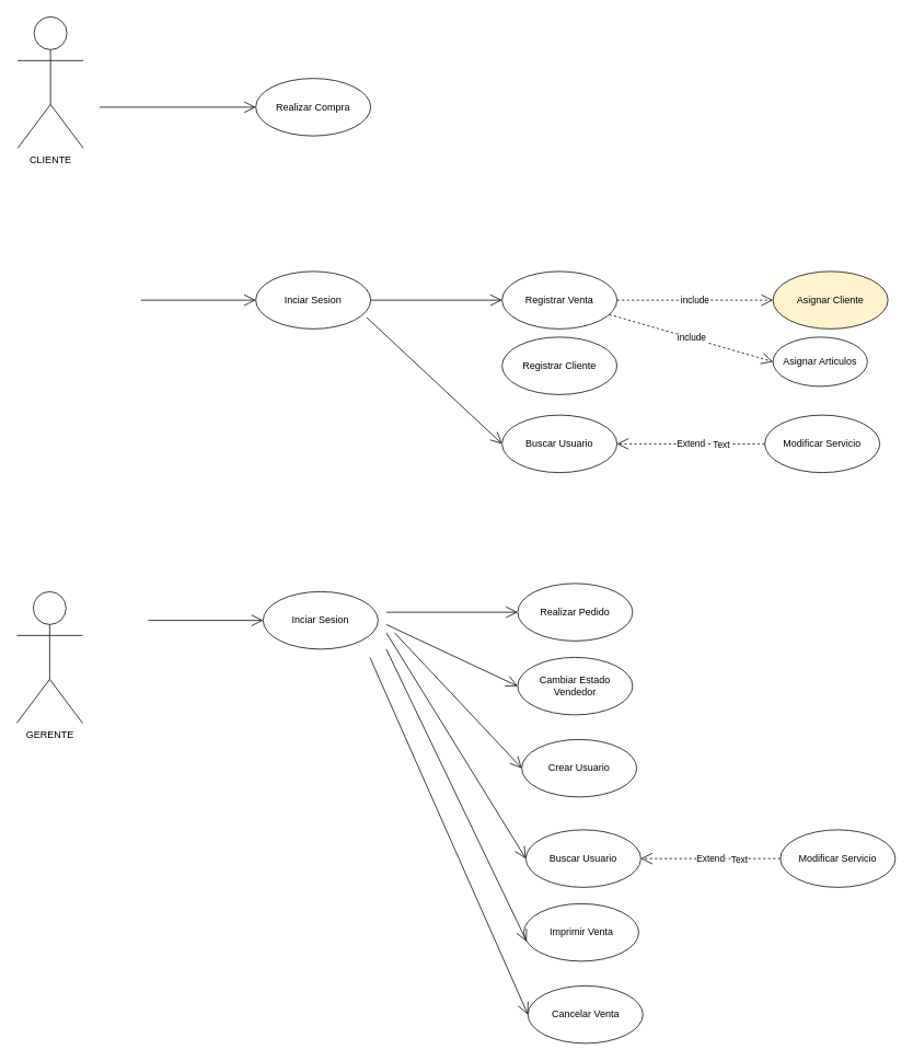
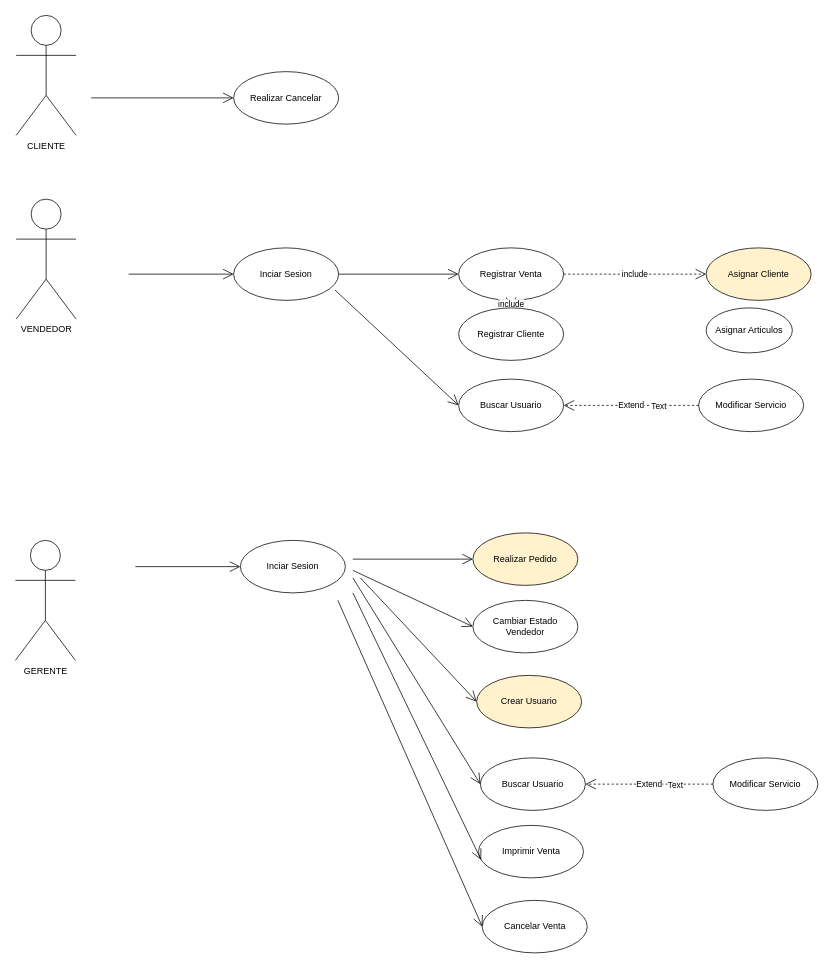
  <mxCell id="0" />
  <mxCell id="1" parent="0" />
  <mxCell id="2" value="CLIENTE" style="shape=umlActor;verticalLabelPosition=bottom;verticalAlign=top;html=1;" parent="1" vertex="1"><mxGeometry x="21" y="20" width="80" height="160" as="geometry" /></mxCell>
- <mxCell id="3" value="Realizar Compra" style="ellipse;whiteSpace=wrap;html=1;" parent="1" vertex="1"><mxGeometry x="311" y="95" width="140" height="70" as="geometry" /></mxCell>
+ <mxCell id="3" value="Realizar Cancelar" style="ellipse;whiteSpace=wrap;html=1;" parent="1" vertex="1"><mxGeometry x="311" y="95" width="140" height="70" as="geometry" /></mxCell>
  <mxCell id="4" value="" style="endArrow=open;endFill=1;endSize=12;html=1;rounded=0;entryX=0;entryY=0.5;entryDx=0;entryDy=0;" parent="1" target="3" edge="1"><mxGeometry width="160" relative="1" as="geometry"><mxPoint x="121" y="130" as="sourcePoint" /><mxPoint x="281" y="130" as="targetPoint" /></mxGeometry></mxCell>
  <mxCell id="5" value="GERENTE" style="shape=umlActor;verticalLabelPosition=bottom;verticalAlign=top;html=1;" parent="1" vertex="1"><mxGeometry x="20" y="720" width="80" height="160" as="geometry" /></mxCell>
- <mxCell id="7" value="Realizar Pedido" style="ellipse;whiteSpace=wrap;html=1;" vertex="1" parent="1"><mxGeometry x="630" y="710" width="140" height="70" as="geometry" /></mxCell>
+ <mxCell id="6" value="VENDEDOR" style="shape=umlActor;verticalLabelPosition=bottom;verticalAlign=top;html=1;" vertex="1" parent="1"><mxGeometry x="21" y="265" width="80" height="160" as="geometry" /></mxCell>
+ <mxCell id="7" value="Realizar Pedido" style="ellipse;whiteSpace=wrap;html=1;fillColor=#fff2cc;" vertex="1" parent="1"><mxGeometry x="630" y="710" width="140" height="70" as="geometry" /></mxCell>
  <mxCell id="8" value="" style="endArrow=open;endFill=1;endSize=12;html=1;rounded=0;entryX=0;entryY=0.5;entryDx=0;entryDy=0;" edge="1" parent="1" target="7"><mxGeometry width="160" relative="1" as="geometry"><mxPoint x="470" y="745" as="sourcePoint" /><mxPoint x="660" y="840" as="targetPoint" /></mxGeometry></mxCell>
  <mxCell id="9" value="Cambiar Estado Vendedor" style="ellipse;whiteSpace=wrap;html=1;" vertex="1" parent="1"><mxGeometry x="630" y="800" width="140" height="70" as="geometry" /></mxCell>
  <mxCell id="10" value="" style="endArrow=open;endFill=1;endSize=12;html=1;rounded=0;entryX=0;entryY=0.5;entryDx=0;entryDy=0;" edge="1" parent="1" target="9"><mxGeometry width="160" relative="1" as="geometry"><mxPoint x="470" y="760" as="sourcePoint" /><mxPoint x="660" y="930" as="targetPoint" /></mxGeometry></mxCell>
  <mxCell id="11" value="Buscar Usuario" style="ellipse;whiteSpace=wrap;html=1;" vertex="1" parent="1"><mxGeometry x="640" y="1010" width="140" height="70" as="geometry" /></mxCell>
  <mxCell id="12" value="" style="endArrow=open;endFill=1;endSize=12;html=1;rounded=0;entryX=0;entryY=0.5;entryDx=0;entryDy=0;" edge="1" parent="1" target="11"><mxGeometry width="160" relative="1" as="geometry"><mxPoint x="470" y="770" as="sourcePoint" /><mxPoint x="660" y="1026" as="targetPoint" /></mxGeometry></mxCell>
- <mxCell id="13" value="Crear Usuario" style="ellipse;whiteSpace=wrap;html=1;" vertex="1" parent="1"><mxGeometry x="635" y="900" width="140" height="70" as="geometry" /></mxCell>
+ <mxCell id="13" value="Crear Usuario" style="ellipse;whiteSpace=wrap;html=1;fillColor=#fff2cc;" vertex="1" parent="1"><mxGeometry x="635" y="900" width="140" height="70" as="geometry" /></mxCell>
  <mxCell id="14" value="Modificar Servicio" style="ellipse;whiteSpace=wrap;html=1;" vertex="1" parent="1"><mxGeometry x="950" y="1010" width="140" height="70" as="geometry" /></mxCell>
  <mxCell id="15" value="Extend" style="endArrow=open;endSize=12;dashed=1;html=1;rounded=0;exitX=0;exitY=0.5;exitDx=0;exitDy=0;entryX=1;entryY=0.5;entryDx=0;entryDy=0;" edge="1" parent="1" source="14" target="11"><mxGeometry width="160" relative="1" as="geometry"><mxPoint x="780" y="1036" as="sourcePoint" /><mxPoint x="790" y="986" as="targetPoint" /></mxGeometry></mxCell>
  <mxCell id="16" value="Text" style="edgeLabel;html=1;align=center;verticalAlign=middle;resizable=0;points=[];" vertex="1" connectable="0" parent="15"><mxGeometry x="-0.4" relative="1" as="geometry"><mxPoint as="offset" /></mxGeometry></mxCell>
  <mxCell id="17" value="" style="endArrow=open;endFill=1;endSize=12;html=1;rounded=0;entryX=0;entryY=0.5;entryDx=0;entryDy=0;" edge="1" parent="1" target="13"><mxGeometry width="160" relative="1" as="geometry"><mxPoint x="480" y="770" as="sourcePoint" /><mxPoint x="640" y="845" as="targetPoint" /></mxGeometry></mxCell>
  <mxCell id="18" value="Inciar Sesion" style="ellipse;whiteSpace=wrap;html=1;" vertex="1" parent="1"><mxGeometry x="320" y="720" width="140" height="70" as="geometry" /></mxCell>
  <mxCell id="19" value="" style="endArrow=open;endFill=1;endSize=12;html=1;rounded=0;entryX=0;entryY=0.5;entryDx=0;entryDy=0;" edge="1" parent="1" target="18"><mxGeometry width="160" relative="1" as="geometry"><mxPoint x="180" y="755" as="sourcePoint" /><mxPoint x="350" y="770" as="targetPoint" /></mxGeometry></mxCell>
  <mxCell id="20" value="Inciar Sesion" style="ellipse;whiteSpace=wrap;html=1;" vertex="1" parent="1"><mxGeometry x="311" y="330" width="140" height="70" as="geometry" /></mxCell>
  <mxCell id="21" value="" style="endArrow=open;endFill=1;endSize=12;html=1;rounded=0;entryX=0;entryY=0.5;entryDx=0;entryDy=0;" edge="1" parent="1" target="20"><mxGeometry width="160" relative="1" as="geometry"><mxPoint x="171" y="365" as="sourcePoint" /><mxPoint x="341" y="380" as="targetPoint" /></mxGeometry></mxCell>
  <mxCell id="22" value="Registrar Venta" style="ellipse;whiteSpace=wrap;html=1;" vertex="1" parent="1"><mxGeometry x="611" y="330" width="140" height="70" as="geometry" /></mxCell>
  <mxCell id="23" value="" style="endArrow=open;endFill=1;endSize=12;html=1;rounded=0;entryX=0;entryY=0.5;entryDx=0;entryDy=0;" edge="1" parent="1" target="22"><mxGeometry width="160" relative="1" as="geometry"><mxPoint x="451" y="365" as="sourcePoint" /><mxPoint x="641" y="460" as="targetPoint" /></mxGeometry></mxCell>
  <mxCell id="24" value="Asignar Cliente" style="ellipse;whiteSpace=wrap;html=1;fillColor=#fff2cc;" vertex="1" parent="1"><mxGeometry x="941" y="330" width="140" height="70" as="geometry" /></mxCell>
  <mxCell id="25" value="include" style="endArrow=open;endSize=12;dashed=1;html=1;rounded=0;exitX=1;exitY=0.5;exitDx=0;exitDy=0;entryX=0;entryY=0.5;entryDx=0;entryDy=0;" edge="1" parent="1" source="22" target="24"><mxGeometry width="160" relative="1" as="geometry"><mxPoint x="771" y="356" as="sourcePoint" /><mxPoint x="971" y="220" as="targetPoint" /></mxGeometry></mxCell>
  <mxCell id="26" value="Asignar Articulos" style="ellipse;whiteSpace=wrap;html=1;" vertex="1" parent="1"><mxGeometry x="941" y="410" width="115" height="60" as="geometry" /></mxCell>
- <mxCell id="27" value="include" style="endArrow=open;endSize=12;dashed=1;html=1;rounded=0;entryX=0;entryY=0.5;entryDx=0;entryDy=0;" edge="1" parent="1" target="26" source="22"><mxGeometry width="160" relative="1" as="geometry"><mxPoint x="751" y="445" as="sourcePoint" /><mxPoint x="971" y="300" as="targetPoint" /></mxGeometry></mxCell>
+ <mxCell id="27" value="include" style="endArrow=open;endSize=12;dashed=1;html=1;rounded=0;" edge="1" parent="1" target="32" source="22"><mxGeometry width="160" relative="1" as="geometry"><mxPoint x="751" y="445" as="sourcePoint" /><mxPoint x="971" y="300" as="targetPoint" /></mxGeometry></mxCell>
  <mxCell id="28" value="Imprimir Venta" style="ellipse;whiteSpace=wrap;html=1;" vertex="1" parent="1"><mxGeometry x="637.5" y="1100" width="140" height="70" as="geometry" /></mxCell>
  <mxCell id="29" value="Cancelar Venta" style="ellipse;whiteSpace=wrap;html=1;" vertex="1" parent="1"><mxGeometry x="642.5" y="1200" width="140" height="70" as="geometry" /></mxCell>
  <mxCell id="30" value="" style="endArrow=open;endFill=1;endSize=12;html=1;rounded=0;entryX=0.025;entryY=0.657;entryDx=0;entryDy=0;entryPerimeter=0;" edge="1" parent="1" target="28"><mxGeometry width="160" relative="1" as="geometry"><mxPoint x="470" y="790" as="sourcePoint" /><mxPoint x="650" y="1055" as="targetPoint" /></mxGeometry></mxCell>
  <mxCell id="31" value="" style="endArrow=open;endFill=1;endSize=12;html=1;rounded=0;entryX=0;entryY=0.5;entryDx=0;entryDy=0;" edge="1" parent="1" target="29"><mxGeometry width="160" relative="1" as="geometry"><mxPoint x="450" y="800" as="sourcePoint" /><mxPoint x="660" y="1065" as="targetPoint" /></mxGeometry></mxCell>
  <mxCell id="32" value="Registrar Cliente" style="ellipse;whiteSpace=wrap;html=1;" vertex="1" parent="1"><mxGeometry x="611" y="410" width="140" height="70" as="geometry" /></mxCell>
  <mxCell id="33" value="Buscar Usuario" style="ellipse;whiteSpace=wrap;html=1;" vertex="1" parent="1"><mxGeometry x="611" y="505" width="140" height="70" as="geometry" /></mxCell>
  <mxCell id="34" value="" style="endArrow=open;endFill=1;endSize=12;html=1;rounded=0;entryX=0;entryY=0.5;entryDx=0;entryDy=0;exitX=0.964;exitY=0.8;exitDx=0;exitDy=0;exitPerimeter=0;" edge="1" parent="1" target="33" source="20"><mxGeometry width="160" relative="1" as="geometry"><mxPoint x="451" y="265" as="sourcePoint" /><mxPoint x="641" y="521" as="targetPoint" /></mxGeometry></mxCell>
  <mxCell id="35" value="Modificar Servicio" style="ellipse;whiteSpace=wrap;html=1;" vertex="1" parent="1"><mxGeometry x="931" y="505" width="140" height="70" as="geometry" /></mxCell>
  <mxCell id="36" value="Extend" style="endArrow=open;endSize=12;dashed=1;html=1;rounded=0;exitX=0;exitY=0.5;exitDx=0;exitDy=0;entryX=1;entryY=0.5;entryDx=0;entryDy=0;" edge="1" parent="1" source="35" target="33"><mxGeometry width="160" relative="1" as="geometry"><mxPoint x="761" y="531" as="sourcePoint" /><mxPoint x="771" y="481" as="targetPoint" /></mxGeometry></mxCell>
  <mxCell id="37" value="Text" style="edgeLabel;html=1;align=center;verticalAlign=middle;resizable=0;points=[];" vertex="1" connectable="0" parent="36"><mxGeometry x="-0.4" relative="1" as="geometry"><mxPoint as="offset" /></mxGeometry></mxCell>
